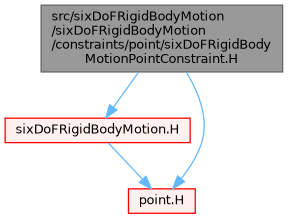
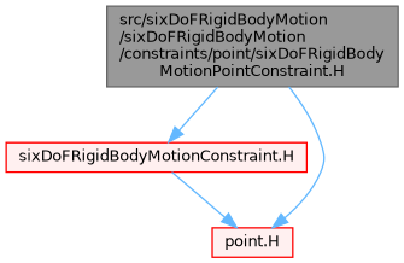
  digraph {
    node [color=red fillcolor="#FFF0F0" fontname=Helvetica fontsize=10 shape=box style=filled]
    edge [color=steelblue1 fontname=Helvetica fontsize=10 labelfontname=Helvetica labelfontsize=10 style=solid]
    n1 [color=gray40 fillcolor=grey60 fontcolor=black height=0.2 label="src/sixDoFRigidBodyMotion\l/sixDoFRigidBodyMotion\l/constraints/point/sixDoFRigidBody\lMotionPointConstraint.H" width=0.4]
-   n2 [height=0.2 label="sixDoFRigidBodyMotion.H" width=0.4]
+   n2 [height=0.2 label="sixDoFRigidBodyMotionConstraint.H" width=0.4]
    n3 [height=0.2 label="point.H" width=0.4]
    n1 -> n2
    n1 -> n3
    n2 -> n3
  }
